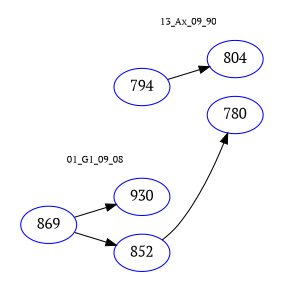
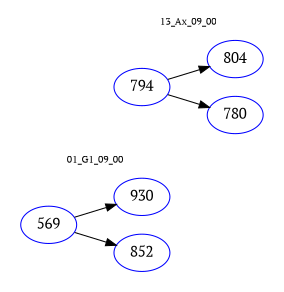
  digraph {
    fontname="PT Serif"
    rankdir=LR
    node [color=blue fontname="PT Serif"]
    edge [color=black fontname="PT Serif"]
    n1 [label=794]
    n2 [label=780]
    n3 [label=804]
-   n4 [label=869]
+   n4 [label=569]
    n5 [label=852]
    n6 [label=930]
    subgraph cluster_1 {
      color=white
      fontsize=10
-     label="13_Ax_09_90"
+     label="13_Ax_09_00"
      n1
      n2
      n3
    }
    subgraph cluster_2 {
      color=white
      fontsize=10
-     label="01_G1_09_08"
+     label="01_G1_09_00"
      n4
      n5
      n6
    }
-   n5 -> n2
+   n1 -> n2
    n1 -> n3
    n4 -> n5
    n4 -> n6
  }
